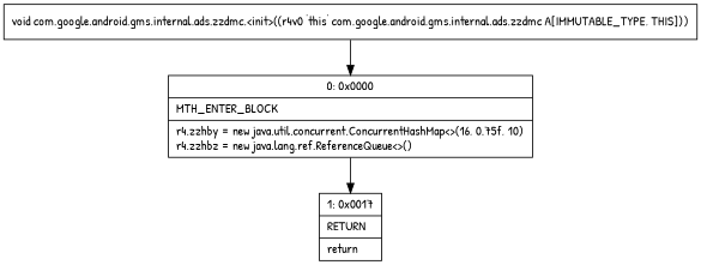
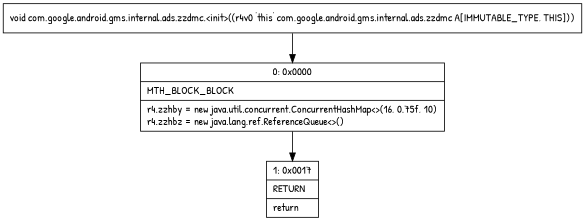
  digraph {
    fontname="Patrick Hand"
    node [shape=record fontname="Patrick Hand"]
    edge [fontname="Patrick Hand"]
-   n1 [label="{0\:\ 0x0000|MTH_ENTER_BLOCK\l|r4.zzhby = new java.util.concurrent.ConcurrentHashMap\<\>(16, 0.75f, 10)\lr4.zzhbz = new java.lang.ref.ReferenceQueue\<\>()\l}"]
+   n1 [label="{0\:\ 0x0000|MTH_BLOCK_BLOCK\l|r4.zzhby = new java.util.concurrent.ConcurrentHashMap\<\>(16, 0.75f, 10)\lr4.zzhbz = new java.lang.ref.ReferenceQueue\<\>()\l}"]
    n2 [label="{1\:\ 0x0017|RETURN\l|return\l}"]
    n3 [label="{void com.google.android.gms.internal.ads.zzdmc.\<init\>((r4v0 'this' com.google.android.gms.internal.ads.zzdmc A[IMMUTABLE_TYPE, THIS])) }"]
    n1 -> n2
    n3 -> n1
  }
